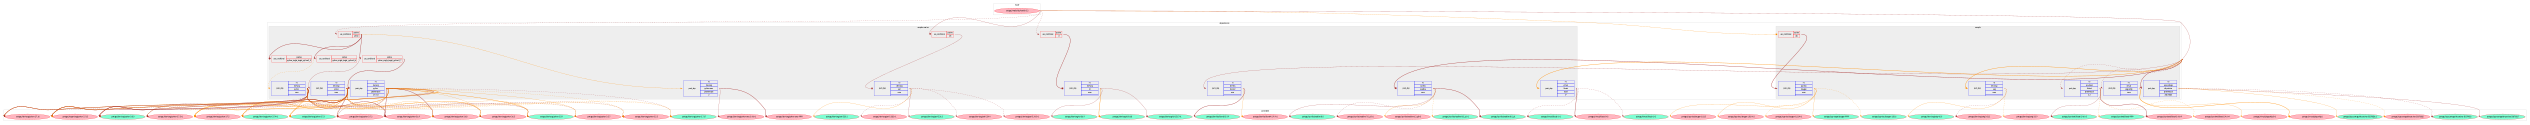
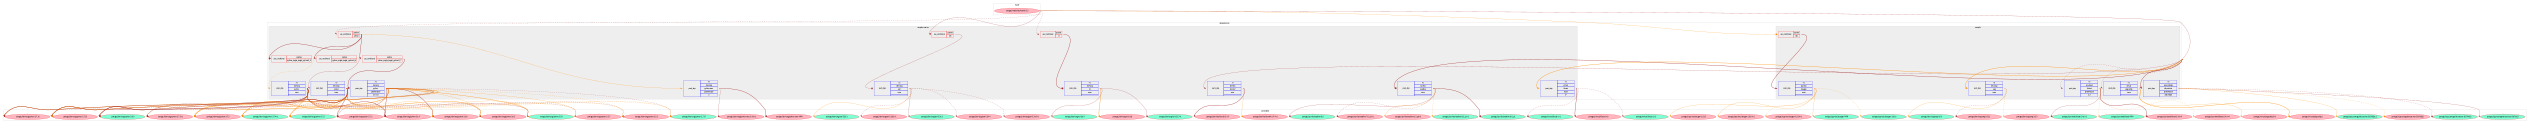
  digraph {
    compound=true
    concentrate=true
    fontname="IBM Plex Sans"
    fontsize=10
    newrank=true
    rankdir=TB
    ranksep=1.5
    node [color=red fillcolor=lightpink fontname="IBM Plex Sans" fontsize=10 style=filled]
    edge [arrowhead=box color=brown fontname="IBM Plex Sans" headport=w style=dashed tailport=e weight=100]
    n1 [label="portage://media-libs/hamlib-3.2" width=4]
    n2 [color=blue label=<<TABLE BORDER="0" CELLBORDER="1" CELLSPACING="0" CELLPADDING="4" WIDTH="220"><TR><TD ROWSPAN="6" CELLPADDING="30">pack_dep</TD></TR><TR><TD WIDTH="110">no</TD></TR><TR><TD>app-doc</TD></TR><TR><TD>doxygen</TD></TR><TR><TD>none</TD></TR><TR><TD></TD></TR></TABLE>> shape=none fillcolor="" style=""]
    n3 [label=<<TABLE BORDER="0" CELLBORDER="1" CELLSPACING="0" CELLPADDING="4"><TR><TD ROWSPAN="3" CELLPADDING="10">use_conditional</TD></TR><TR><TD>positive</TD></TR><TR><TD>doc</TD></TR></TABLE>> shape=none fillcolor="" style=""]
    n4 [color=blue label=<<TABLE BORDER="0" CELLBORDER="1" CELLSPACING="0" CELLPADDING="4" WIDTH="220"><TR><TD ROWSPAN="6" CELLPADDING="30">pack_dep</TD></TR><TR><TD WIDTH="110">no</TD></TR><TR><TD>app-portage</TD></TR><TR><TD>elt-patches</TD></TR><TR><TD>greaterequal</TD></TR><TR><TD>20170815</TD></TR></TABLE>> shape=none fillcolor="" style=""]
    n5 [color=blue label=<<TABLE BORDER="0" CELLBORDER="1" CELLSPACING="0" CELLPADDING="4" WIDTH="220"><TR><TD ROWSPAN="6" CELLPADDING="30">pack_dep</TD></TR><TR><TD WIDTH="110">no</TD></TR><TR><TD>dev-lang</TD></TR><TR><TD>swig</TD></TR><TR><TD>none</TD></TR><TR><TD></TD></TR></TABLE>> shape=none fillcolor="" style=""]
    n6 [color=blue label=<<TABLE BORDER="0" CELLBORDER="1" CELLSPACING="0" CELLPADDING="4" WIDTH="220"><TR><TD ROWSPAN="6" CELLPADDING="30">pack_dep</TD></TR><TR><TD WIDTH="110">no</TD></TR><TR><TD>sys-devel</TD></TR><TR><TD>libtool</TD></TR><TR><TD>greaterequal</TD></TR><TR><TD>2.2</TD></TR></TABLE>> shape=none fillcolor="" style=""]
    n7 [color=blue label=<<TABLE BORDER="0" CELLBORDER="1" CELLSPACING="0" CELLPADDING="4" WIDTH="220"><TR><TD ROWSPAN="6" CELLPADDING="30">pack_dep</TD></TR><TR><TD WIDTH="110">no</TD></TR><TR><TD>virtual</TD></TR><TR><TD>pkgconfig</TD></TR><TR><TD>none</TD></TR><TR><TD></TD></TR></TABLE>> shape=none fillcolor="" style=""]
    n8 [color=blue label=<<TABLE BORDER="0" CELLBORDER="1" CELLSPACING="0" CELLPADDING="4" WIDTH="220"><TR><TD ROWSPAN="6" CELLPADDING="30">pack_dep</TD></TR><TR><TD WIDTH="110">no</TD></TR><TR><TD>dev-lang</TD></TR><TR><TD>perl</TD></TR><TR><TD>none</TD></TR><TR><TD></TD></TR></TABLE>> shape=none fillcolor="" style=""]
    n9 [label=<<TABLE BORDER="0" CELLBORDER="1" CELLSPACING="0" CELLPADDING="4"><TR><TD ROWSPAN="3" CELLPADDING="10">use_conditional</TD></TR><TR><TD>positive</TD></TR><TR><TD>perl</TD></TR></TABLE>> shape=none fillcolor="" style=""]
    n10 [color=blue label=<<TABLE BORDER="0" CELLBORDER="1" CELLSPACING="0" CELLPADDING="4" WIDTH="220"><TR><TD ROWSPAN="6" CELLPADDING="30">pack_dep</TD></TR><TR><TD WIDTH="110">no</TD></TR><TR><TD>dev-lang</TD></TR><TR><TD>python</TD></TR><TR><TD>greaterequal</TD></TR><TR><TD>2.7.5-r2</TD></TR></TABLE>> shape=none fillcolor="" style=""]
    n11 [label=<<TABLE BORDER="0" CELLBORDER="1" CELLSPACING="0" CELLPADDING="4"><TR><TD ROWSPAN="3" CELLPADDING="10">use_conditional</TD></TR><TR><TD>positive</TD></TR><TR><TD>python_single_target_python2_7</TD></TR></TABLE>> shape=none fillcolor="" style=""]
    n12 [color=blue label=<<TABLE BORDER="0" CELLBORDER="1" CELLSPACING="0" CELLPADDING="4" WIDTH="220"><TR><TD ROWSPAN="6" CELLPADDING="30">pack_dep</TD></TR><TR><TD WIDTH="110">no</TD></TR><TR><TD>dev-lang</TD></TR><TR><TD>python</TD></TR><TR><TD>none</TD></TR><TR><TD></TD></TR></TABLE>> shape=none fillcolor="" style=""]
    n13 [label=<<TABLE BORDER="0" CELLBORDER="1" CELLSPACING="0" CELLPADDING="4"><TR><TD ROWSPAN="3" CELLPADDING="10">use_conditional</TD></TR><TR><TD>positive</TD></TR><TR><TD>python_single_target_python3_5</TD></TR></TABLE>> shape=none fillcolor="" style=""]
    n14 [color=blue label=<<TABLE BORDER="0" CELLBORDER="1" CELLSPACING="0" CELLPADDING="4" WIDTH="220"><TR><TD ROWSPAN="6" CELLPADDING="30">pack_dep</TD></TR><TR><TD WIDTH="110">no</TD></TR><TR><TD>dev-lang</TD></TR><TR><TD>python</TD></TR><TR><TD>none</TD></TR><TR><TD></TD></TR></TABLE>> shape=none fillcolor="" style=""]
    n15 [label=<<TABLE BORDER="0" CELLBORDER="1" CELLSPACING="0" CELLPADDING="4"><TR><TD ROWSPAN="3" CELLPADDING="10">use_conditional</TD></TR><TR><TD>positive</TD></TR><TR><TD>python_single_target_python3_6</TD></TR></TABLE>> shape=none fillcolor="" style=""]
    n16 [color=blue label=<<TABLE BORDER="0" CELLBORDER="1" CELLSPACING="0" CELLPADDING="4" WIDTH="220"><TR><TD ROWSPAN="6" CELLPADDING="30">pack_dep</TD></TR><TR><TD WIDTH="110">no</TD></TR><TR><TD>dev-lang</TD></TR><TR><TD>python-exec</TD></TR><TR><TD>greaterequal</TD></TR><TR><TD>2</TD></TR></TABLE>> shape=none fillcolor="" style=""]
    n17 [label=<<TABLE BORDER="0" CELLBORDER="1" CELLSPACING="0" CELLPADDING="4"><TR><TD ROWSPAN="3" CELLPADDING="10">use_conditional</TD></TR><TR><TD>positive</TD></TR><TR><TD>python</TD></TR></TABLE>> shape=none fillcolor="" style=""]
    n18 [color=blue label=<<TABLE BORDER="0" CELLBORDER="1" CELLSPACING="0" CELLPADDING="4" WIDTH="220"><TR><TD ROWSPAN="6" CELLPADDING="30">pack_dep</TD></TR><TR><TD WIDTH="110">no</TD></TR><TR><TD>dev-lang</TD></TR><TR><TD>tcl</TD></TR><TR><TD>none</TD></TR><TR><TD></TD></TR></TABLE>> shape=none fillcolor="" style=""]
    n19 [label=<<TABLE BORDER="0" CELLBORDER="1" CELLSPACING="0" CELLPADDING="4"><TR><TD ROWSPAN="3" CELLPADDING="10">use_conditional</TD></TR><TR><TD>positive</TD></TR><TR><TD>tcl</TD></TR></TABLE>> shape=none fillcolor="" style=""]
    n20 [color=blue label=<<TABLE BORDER="0" CELLBORDER="1" CELLSPACING="0" CELLPADDING="4" WIDTH="220"><TR><TD ROWSPAN="6" CELLPADDING="30">pack_dep</TD></TR><TR><TD WIDTH="110">no</TD></TR><TR><TD>dev-libs</TD></TR><TR><TD>libxml2</TD></TR><TR><TD>none</TD></TR><TR><TD></TD></TR></TABLE>> shape=none fillcolor="" style=""]
    n21 [color=blue label=<<TABLE BORDER="0" CELLBORDER="1" CELLSPACING="0" CELLPADDING="4" WIDTH="220"><TR><TD ROWSPAN="6" CELLPADDING="30">pack_dep</TD></TR><TR><TD WIDTH="110">no</TD></TR><TR><TD>sys-libs</TD></TR><TR><TD>readline</TD></TR><TR><TD>none</TD></TR><TR><TD></TD></TR></TABLE>> shape=none fillcolor="" style=""]
    n22 [color=blue label=<<TABLE BORDER="0" CELLBORDER="1" CELLSPACING="0" CELLPADDING="4" WIDTH="220"><TR><TD ROWSPAN="6" CELLPADDING="30">pack_dep</TD></TR><TR><TD WIDTH="110">no</TD></TR><TR><TD>virtual</TD></TR><TR><TD>libusb</TD></TR><TR><TD>equal</TD></TR><TR><TD>0*</TD></TR></TABLE>> shape=none fillcolor="" style=""]
    n23 [label="portage://app-doc/doxygen-1.8.14-r1" width=4]
    n24 [label="portage://app-doc/doxygen-1.8.14-r2" width=4]
    n25 [label="portage://app-doc/doxygen-1.8.15" width=4]
    n26 [fillcolor=aquamarine label="portage://app-doc/doxygen-1.8.16" width=4]
-   n27 [fillcolor=aquamarine label="portage://app-target/doxygen-9999" width=4]
+   n27 [fillcolor=aquamarine label="portage://app-doc/doxygen-9999" width=4]
    n28 [fillcolor=aquamarine label="portage://app-portage/elt-patches-20170317" width=4]
    n29 [fillcolor=aquamarine label="portage://app-portage/elt-patches-20170422" width=4]
    n30 [label="portage://app-portage/elt-patches-20170815" width=4]
    n31 [fillcolor=aquamarine label="portage://app-portage/elt-patches-20170826.1" width=4]
    n32 [label="portage://dev-lang/swig-2.0.9" width=4]
    n33 [label="portage://dev-lang/swig-3.0.12" width=4]
    n34 [fillcolor=aquamarine label="portage://dev-lang/swig-4.0.0" width=4]
    n35 [fillcolor=aquamarine label="portage://sys-devel/libtool-2.4.6-r3" width=4]
    n36 [label="portage://sys-devel/libtool-2.4.6-r4" width=4]
    n37 [label="portage://sys-devel/libtool-2.4.6-r9" width=4]
    n38 [fillcolor=aquamarine label="portage://sys-devel/libtool-9999" width=4]
    n39 [label="portage://virtual/pkgconfig-0-r1" width=4]
    n40 [label="portage://virtual/pkgconfig-1" width=4]
    n41 [label="portage://dev-lang/perl-5.24.3-r1" width=4]
    n42 [label="portage://dev-lang/perl-5.24.4" width=4]
    n43 [fillcolor=aquamarine label="portage://dev-lang/perl-5.26.2" width=4]
    n44 [label="portage://dev-lang/perl-5.28.2-r1" width=4]
    n45 [fillcolor=aquamarine label="portage://dev-lang/perl-5.30.1" width=4]
-   n46 [label="portage://target-lang/python-2.7.15" width=4]
+   n46 [label="portage://dev-lang/python-2.7.15" width=4]
    n47 [label="portage://dev-lang/python-2.7.16" width=4]
    n48 [fillcolor=aquamarine label="portage://dev-lang/python-2.7.17" width=4]
    n49 [label="portage://dev-lang/python-3.5.5" width=4]
    n50 [label="portage://dev-lang/python-3.5.7" width=4]
    n51 [fillcolor=aquamarine label="portage://dev-lang/python-3.5.9" width=4]
    n52 [label="portage://dev-lang/python-3.6.5" width=4]
    n53 [label="portage://dev-lang/python-3.6.8" width=4]
    n54 [label="portage://dev-lang/python-3.6.9" width=4]
    n55 [label="portage://dev-lang/python-3.7.2" width=4]
    n56 [fillcolor=aquamarine label="portage://dev-lang/python-3.7.3" width=4]
    n57 [fillcolor=aquamarine label="portage://dev-lang/python-3.7.4-r1" width=4]
    n58 [label="portage://dev-lang/python-3.7.5" width=4]
    n59 [label="portage://dev-lang/python-3.7.5-r1" width=4]
    n60 [fillcolor=aquamarine label="portage://dev-lang/python-3.8.0" width=4]
    n61 [label="portage://dev-lang/python-exec-2.4.6-r1" width=4]
    n62 [label="portage://dev-lang/python-exec-9999" width=4]
    n63 [fillcolor=aquamarine label="portage://dev-lang/tcl-8.5.17-r1" width=4]
-   n64 [fillcolor=aquamarine label="portage://dev-lang/tcl-8.6.8" width=4]
+   n64 [label="portage://dev-lang/tcl-8.6.8" width=4]
    n65 [fillcolor=aquamarine label="portage://dev-lang/tcl-8.6.9" width=4]
-   n66 [fillcolor=aquamarine label="portage://dev-libs/libxml2-2.9.9" width=4]
+   n66 [label="portage://dev-libs/libxml2-2.9.9" width=4]
    n67 [label="portage://dev-libs/libxml4-2.9.9-r1" width=4]
    n68 [label="portage://sys-libs/readline-6.3_p8-r3" width=4]
    n69 [label="portage://sys-libs/readline-7.0_p5-r1" width=4]
    n70 [fillcolor=aquamarine label="portage://sys-libs/readline-8.0" width=4]
    n71 [fillcolor=aquamarine label="portage://sys-libs/readline-8.0_p1" width=4]
    n72 [fillcolor=aquamarine label="portage://sys-libs/readline-8.0_p1-r1" width=4]
    n73 [label="portage://virtual/libusb-0-r2" width=4]
    n74 [fillcolor=aquamarine label="portage://virtual/libusb-1-r1" width=4]
    n75 [fillcolor=aquamarine label="portage://virtual/libusb-1-r2" width=4]
    subgraph cluster_1 {
      color=gray
      label=<<i>ebuild</i>>
      rank=same
      n1
    }
    subgraph cluster_2 {
      color=gray
      label=<<i>dependencies</i>>
      subgraph cluster_3 {
        color=gray
        fillcolor="#eeeeee"
        label=<<i>compile</i>>
        style=filled
        subgraph sub_4 {
          color=gray
          fillcolor="#eeeeee"
          label=<<i>compile</i>>
          style=filled
          n4
        }
        subgraph sub_5 {
          color=gray
          fillcolor="#eeeeee"
          label=<<i>compile</i>>
          style=filled
          n3
          subgraph sub_6 {
            color=gray
            fillcolor="#eeeeee"
            label=<<i>compile</i>>
            style=filled
            n2
          }
        }
        subgraph sub_7 {
          color=gray
          fillcolor="#eeeeee"
          label=<<i>compile</i>>
          style=filled
          n5
        }
        subgraph sub_8 {
          color=gray
          fillcolor="#eeeeee"
          label=<<i>compile</i>>
          style=filled
          n6
        }
        subgraph sub_9 {
          color=gray
          fillcolor="#eeeeee"
          label=<<i>compile</i>>
          style=filled
          n7
        }
      }
      subgraph cluster_10 {
        color=gray
        fillcolor="#eeeeee"
        label=<<i>compile and run</i>>
        style=filled
        subgraph sub_11 {
          color=gray
          fillcolor="#eeeeee"
          label=<<i>compile and run</i>>
          style=filled
          n9
          subgraph sub_12 {
            color=gray
            fillcolor="#eeeeee"
            label=<<i>compile and run</i>>
            style=filled
            n8
          }
        }
        subgraph sub_13 {
          color=gray
          fillcolor="#eeeeee"
          label=<<i>compile and run</i>>
          style=filled
          n17
          subgraph sub_14 {
            color=gray
            fillcolor="#eeeeee"
            label=<<i>compile and run</i>>
            style=filled
            n11
            subgraph sub_15 {
              color=gray
              fillcolor="#eeeeee"
              label=<<i>compile and run</i>>
              style=filled
              n10
            }
          }
          subgraph sub_16 {
            color=gray
            fillcolor="#eeeeee"
            label=<<i>compile and run</i>>
            style=filled
            n13
            subgraph sub_17 {
              color=gray
              fillcolor="#eeeeee"
              label=<<i>compile and run</i>>
              style=filled
              n12
            }
          }
          subgraph sub_18 {
            color=gray
            fillcolor="#eeeeee"
            label=<<i>compile and run</i>>
            style=filled
            n15
            subgraph sub_19 {
              color=gray
              fillcolor="#eeeeee"
              label=<<i>compile and run</i>>
              style=filled
              n14
            }
          }
          subgraph sub_20 {
            color=gray
            fillcolor="#eeeeee"
            label=<<i>compile and run</i>>
            style=filled
            n16
          }
        }
        subgraph sub_21 {
          color=gray
          fillcolor="#eeeeee"
          label=<<i>compile and run</i>>
          style=filled
          n19
          subgraph sub_22 {
            color=gray
            fillcolor="#eeeeee"
            label=<<i>compile and run</i>>
            style=filled
            n18
          }
        }
        subgraph sub_23 {
          color=gray
          fillcolor="#eeeeee"
          label=<<i>compile and run</i>>
          style=filled
          n20
        }
        subgraph sub_24 {
          color=gray
          fillcolor="#eeeeee"
          label=<<i>compile and run</i>>
          style=filled
          n21
        }
        subgraph sub_25 {
          color=gray
          fillcolor="#eeeeee"
          label=<<i>compile and run</i>>
          style=filled
          n22
        }
      }
      subgraph cluster_26 {
        color=gray
        fillcolor="#eeeeee"
        label=<<i>run</i>>
        style=filled
      }
    }
    subgraph cluster_27 {
      color=gray
      label=<<i>candidates</i>>
      rank=same
      subgraph sub_28 {
        color=black
        label=<<i>candidates</i>>
        nodesep=1
        rank=same
        n23
        n24
        n25
        n26
        n27
      }
      subgraph sub_29 {
        color=black
        label=<<i>candidates</i>>
        nodesep=1
        rank=same
        n28
        n29
        n30
        n31
      }
      subgraph sub_30 {
        color=black
        label=<<i>candidates</i>>
        nodesep=1
        rank=same
        n32
        n33
        n34
      }
      subgraph sub_31 {
        color=black
        label=<<i>candidates</i>>
        nodesep=1
        rank=same
        n35
        n36
        n37
        n38
      }
      subgraph sub_32 {
        color=black
        label=<<i>candidates</i>>
        nodesep=1
        rank=same
        n39
        n40
      }
      subgraph sub_33 {
        color=black
        label=<<i>candidates</i>>
        nodesep=1
        rank=same
        n41
        n42
        n43
        n44
        n45
      }
      subgraph sub_34 {
        color=black
        label=<<i>candidates</i>>
        nodesep=1
        rank=same
        n46
        n47
        n48
        n49
        n50
        n51
        n52
        n53
        n54
        n55
        n56
        n57
        n58
        n59
        n60
      }
      subgraph sub_35 {
        color=black
        label=<<i>candidates</i>>
        nodesep=1
        rank=same
        n46
        n47
        n48
        n49
        n50
        n51
        n52
        n53
        n54
        n55
        n56
        n57
        n58
        n59
        n60
      }
      subgraph sub_36 {
        color=black
        label=<<i>candidates</i>>
        nodesep=1
        rank=same
        n46
        n47
        n48
        n49
        n50
        n51
        n52
        n53
        n54
        n55
        n56
        n57
        n58
        n59
        n60
      }
      subgraph sub_37 {
        color=black
        label=<<i>candidates</i>>
        nodesep=1
        rank=same
        n61
        n62
      }
      subgraph sub_38 {
        color=black
        label=<<i>candidates</i>>
        nodesep=1
        rank=same
        n63
        n64
        n65
      }
      subgraph sub_39 {
        color=black
        label=<<i>candidates</i>>
        nodesep=1
        rank=same
        n66
        n67
      }
      subgraph sub_40 {
        color=black
        label=<<i>candidates</i>>
        nodesep=1
        rank=same
        n68
        n69
        n70
        n71
        n72
      }
      subgraph sub_41 {
        color=black
        label=<<i>candidates</i>>
        nodesep=1
        rank=same
        n73
        n74
        n75
      }
    }
    n1 -> n3 [color=darkorange style=solid weight=20]
    n1 -> n4 [arrowhead=vee style=bold weight=20]
    n1 -> n5 [arrowhead=vee color=darkorange style=bold weight=20]
    n1 -> n6 [arrowhead=normal weight=20]
    n1 -> n7 [arrowhead=normal weight=20]
    n1 -> n9 [style=solid weight=20]
    n1 -> n17 [arrowhead=normal weight=20]
    n1 -> n19 [arrowhead=vee weight=20]
    n1 -> n20 [arrowhead=normal style=solid weight=20]
    n1 -> n21 [style=bold weight=20]
    n1 -> n22 [arrowhead=normal color=darkorange style=bold weight=20]
    n2 -> n23 [arrowhead=vee color=darkorange]
    n2 -> n24 [arrowhead=vee color=darkorange style=solid]
    n2 -> n25 [arrowhead=normal color=darkorange style=solid]
    n2 -> n26 [arrowhead=normal color=darkorange]
    n2 -> n27 [arrowhead=normal color=darkorange style=solid]
    n3 -> n2 [arrowhead=normal style=bold weight=20]
    n4 -> n28 [arrowhead=vee style=solid]
    n4 -> n29
    n4 -> n30 [color=darkorange]
    n4 -> n31 [arrowhead=normal color=darkorange style=solid]
    n5 -> n32 [arrowhead=vee color=darkorange]
    n5 -> n33
    n5 -> n34 [arrowhead=vee color=darkorange style=solid]
    n6 -> n35 [style=solid]
    n6 -> n36 [arrowhead=normal color=darkorange]
    n6 -> n37 [style=bold]
    n6 -> n38 [arrowhead=vee color=darkorange]
    n7 -> n39 [arrowhead=normal color=darkorange style=solid]
    n7 -> n40 [color=darkorange style=bold]
    n8 -> n41 [arrowhead=vee]
    n8 -> n42 [arrowhead=vee]
    n8 -> n43 [arrowhead=vee style=solid]
    n8 -> n44 [arrowhead=vee]
    n8 -> n45 [arrowhead=vee color=darkorange style=solid]
    n9 -> n8 [style=solid weight=20]
    n10 -> n46 [arrowhead=vee style=bold]
    n10 -> n47 [arrowhead=vee color=darkorange style=bold]
    n10 -> n48 [arrowhead=vee]
    n10 -> n49 [color=darkorange]
    n10 -> n50 [arrowhead=normal color=darkorange style=solid]
    n10 -> n51 [arrowhead=normal color=darkorange style=bold]
    n10 -> n52 [arrowhead=normal color=darkorange style=solid]
    n10 -> n53 [style=bold]
    n10 -> n54 [arrowhead=vee style=bold]
    n10 -> n55 [arrowhead=normal style=solid]
    n10 -> n56 [arrowhead=vee color=darkorange style=solid]
    n10 -> n57 [arrowhead=vee]
    n10 -> n58 [arrowhead=normal color=darkorange style=bold]
    n10 -> n59 [arrowhead=vee color=darkorange style=solid]
    n10 -> n60 [color=darkorange style=solid]
    n11 -> n10 [style=bold weight=20]
    n12 -> n46 [arrowhead=vee style=bold]
    n12 -> n47 [arrowhead=normal]
    n12 -> n48 [arrowhead=vee color=darkorange]
    n12 -> n49
    n12 -> n50 [arrowhead=normal]
    n12 -> n51 [arrowhead=normal style=solid]
    n12 -> n52 [arrowhead=vee color=darkorange style=bold]
    n12 -> n53 [arrowhead=vee color=darkorange]
    n12 -> n54 [arrowhead=vee style=bold]
    n12 -> n55 [arrowhead=normal color=darkorange]
    n12 -> n56 [color=darkorange style=bold]
    n12 -> n57 [arrowhead=vee color=darkorange style=solid]
    n12 -> n58 [color=darkorange]
    n12 -> n59 [style=solid]
    n12 -> n60 [arrowhead=normal style=bold]
    n13 -> n12 [arrowhead=vee color=darkorange weight=20]
    n14 -> n46 [color=darkorange style=bold]
    n14 -> n47 [arrowhead=vee style=bold]
    n14 -> n48 [color=darkorange]
    n14 -> n49 [color=darkorange]
    n14 -> n50 [arrowhead=vee color=darkorange]
    n14 -> n51 [arrowhead=normal color=darkorange style=solid]
    n14 -> n52 [arrowhead=vee]
    n14 -> n53 [arrowhead=vee color=darkorange style=solid]
    n14 -> n54
    n14 -> n55 [style=bold]
    n14 -> n56 [arrowhead=vee color=darkorange]
    n14 -> n57 [arrowhead=vee color=darkorange style=bold]
    n14 -> n58 [color=darkorange style=bold]
    n14 -> n59
    n14 -> n60 [arrowhead=vee style=bold]
    n15 -> n14 [arrowhead=normal style=solid weight=20]
    n16 -> n61 [style=solid]
    n16 -> n62 [style=bold]
    n17 -> n11 [arrowhead=normal style=bold weight=20]
    n17 -> n13 [style=bold weight=20]
    n17 -> n15 [arrowhead=normal style=bold weight=20]
    n17 -> n16 [arrowhead=normal color=darkorange style=solid weight=20]
    n18 -> n63 [style=solid]
    n18 -> n64 [color=darkorange style=bold]
    n18 -> n65 [arrowhead=vee style=solid]
    n19 -> n18 [style=bold weight=20]
    n20 -> n66 [arrowhead=normal style=bold]
    n20 -> n67 [color=darkorange style=solid]
    n21 -> n68 [arrowhead=normal color=darkorange style=solid]
    n21 -> n69
    n21 -> n70 [style=solid]
    n21 -> n71 [style=bold]
    n21 -> n72 [arrowhead=normal color=darkorange]
    n22 -> n73 [arrowhead=normal style=bold]
    n22 -> n74
    n22 -> n75 [arrowhead=normal]
  }
